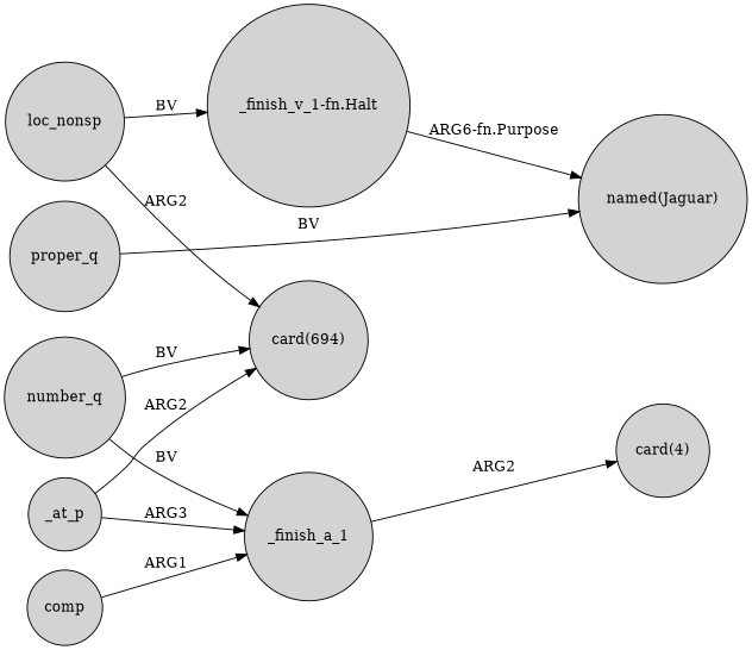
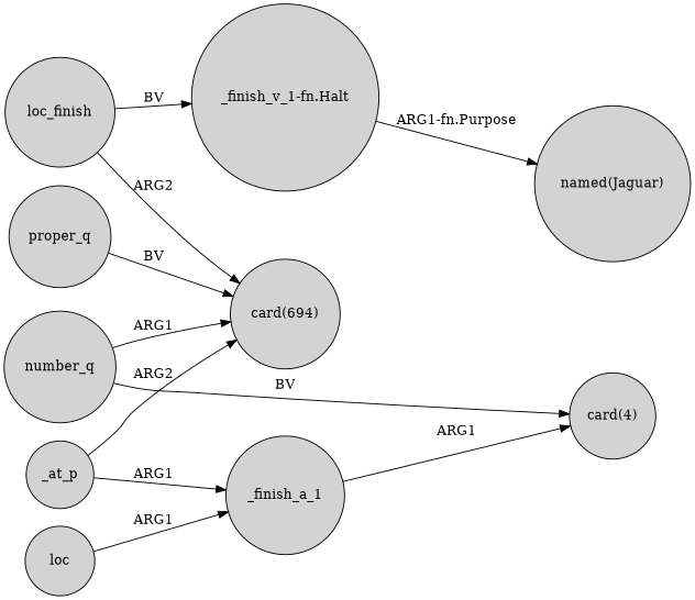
  digraph {
    rankdir=LR
    node [shape=circle style=filled]
    "_finish_v_1-fn.Halt"
    "named(Jaguar)"
    n3 [label=_finish_a_1]
    "card(4)"
-   loc_nonsp
+   loc_nonsp [label=loc_finish]
    "card(694)"
-   comp
+   comp [label=loc]
    number_q
    proper_q
    _at_p
-   "_finish_v_1-fn.Halt" -> "named(Jaguar)" [label="ARG6-fn.Purpose"]
-   n3 -> "card(4)" [label=ARG2]
+   "_finish_v_1-fn.Halt" -> "named(Jaguar)" [label="ARG1-fn.Purpose"]
+   n3 -> "card(4)" [label=ARG1]
    loc_nonsp -> "_finish_v_1-fn.Halt" [label=BV]
    loc_nonsp -> "card(694)" [label=ARG2]
    comp -> n3 [label=ARG1]
-   number_q -> n3 [label=BV]
-   number_q -> "card(694)" [label=BV]
-   proper_q -> "named(Jaguar)" [label=BV]
-   _at_p -> n3 [label=ARG3]
+   number_q -> "card(4)" [label=BV]
+   number_q -> "card(694)" [label=ARG1]
+   proper_q -> "card(694)" [label=BV]
+   _at_p -> n3 [label=ARG1]
    _at_p -> "card(694)" [label=ARG2]
  }
